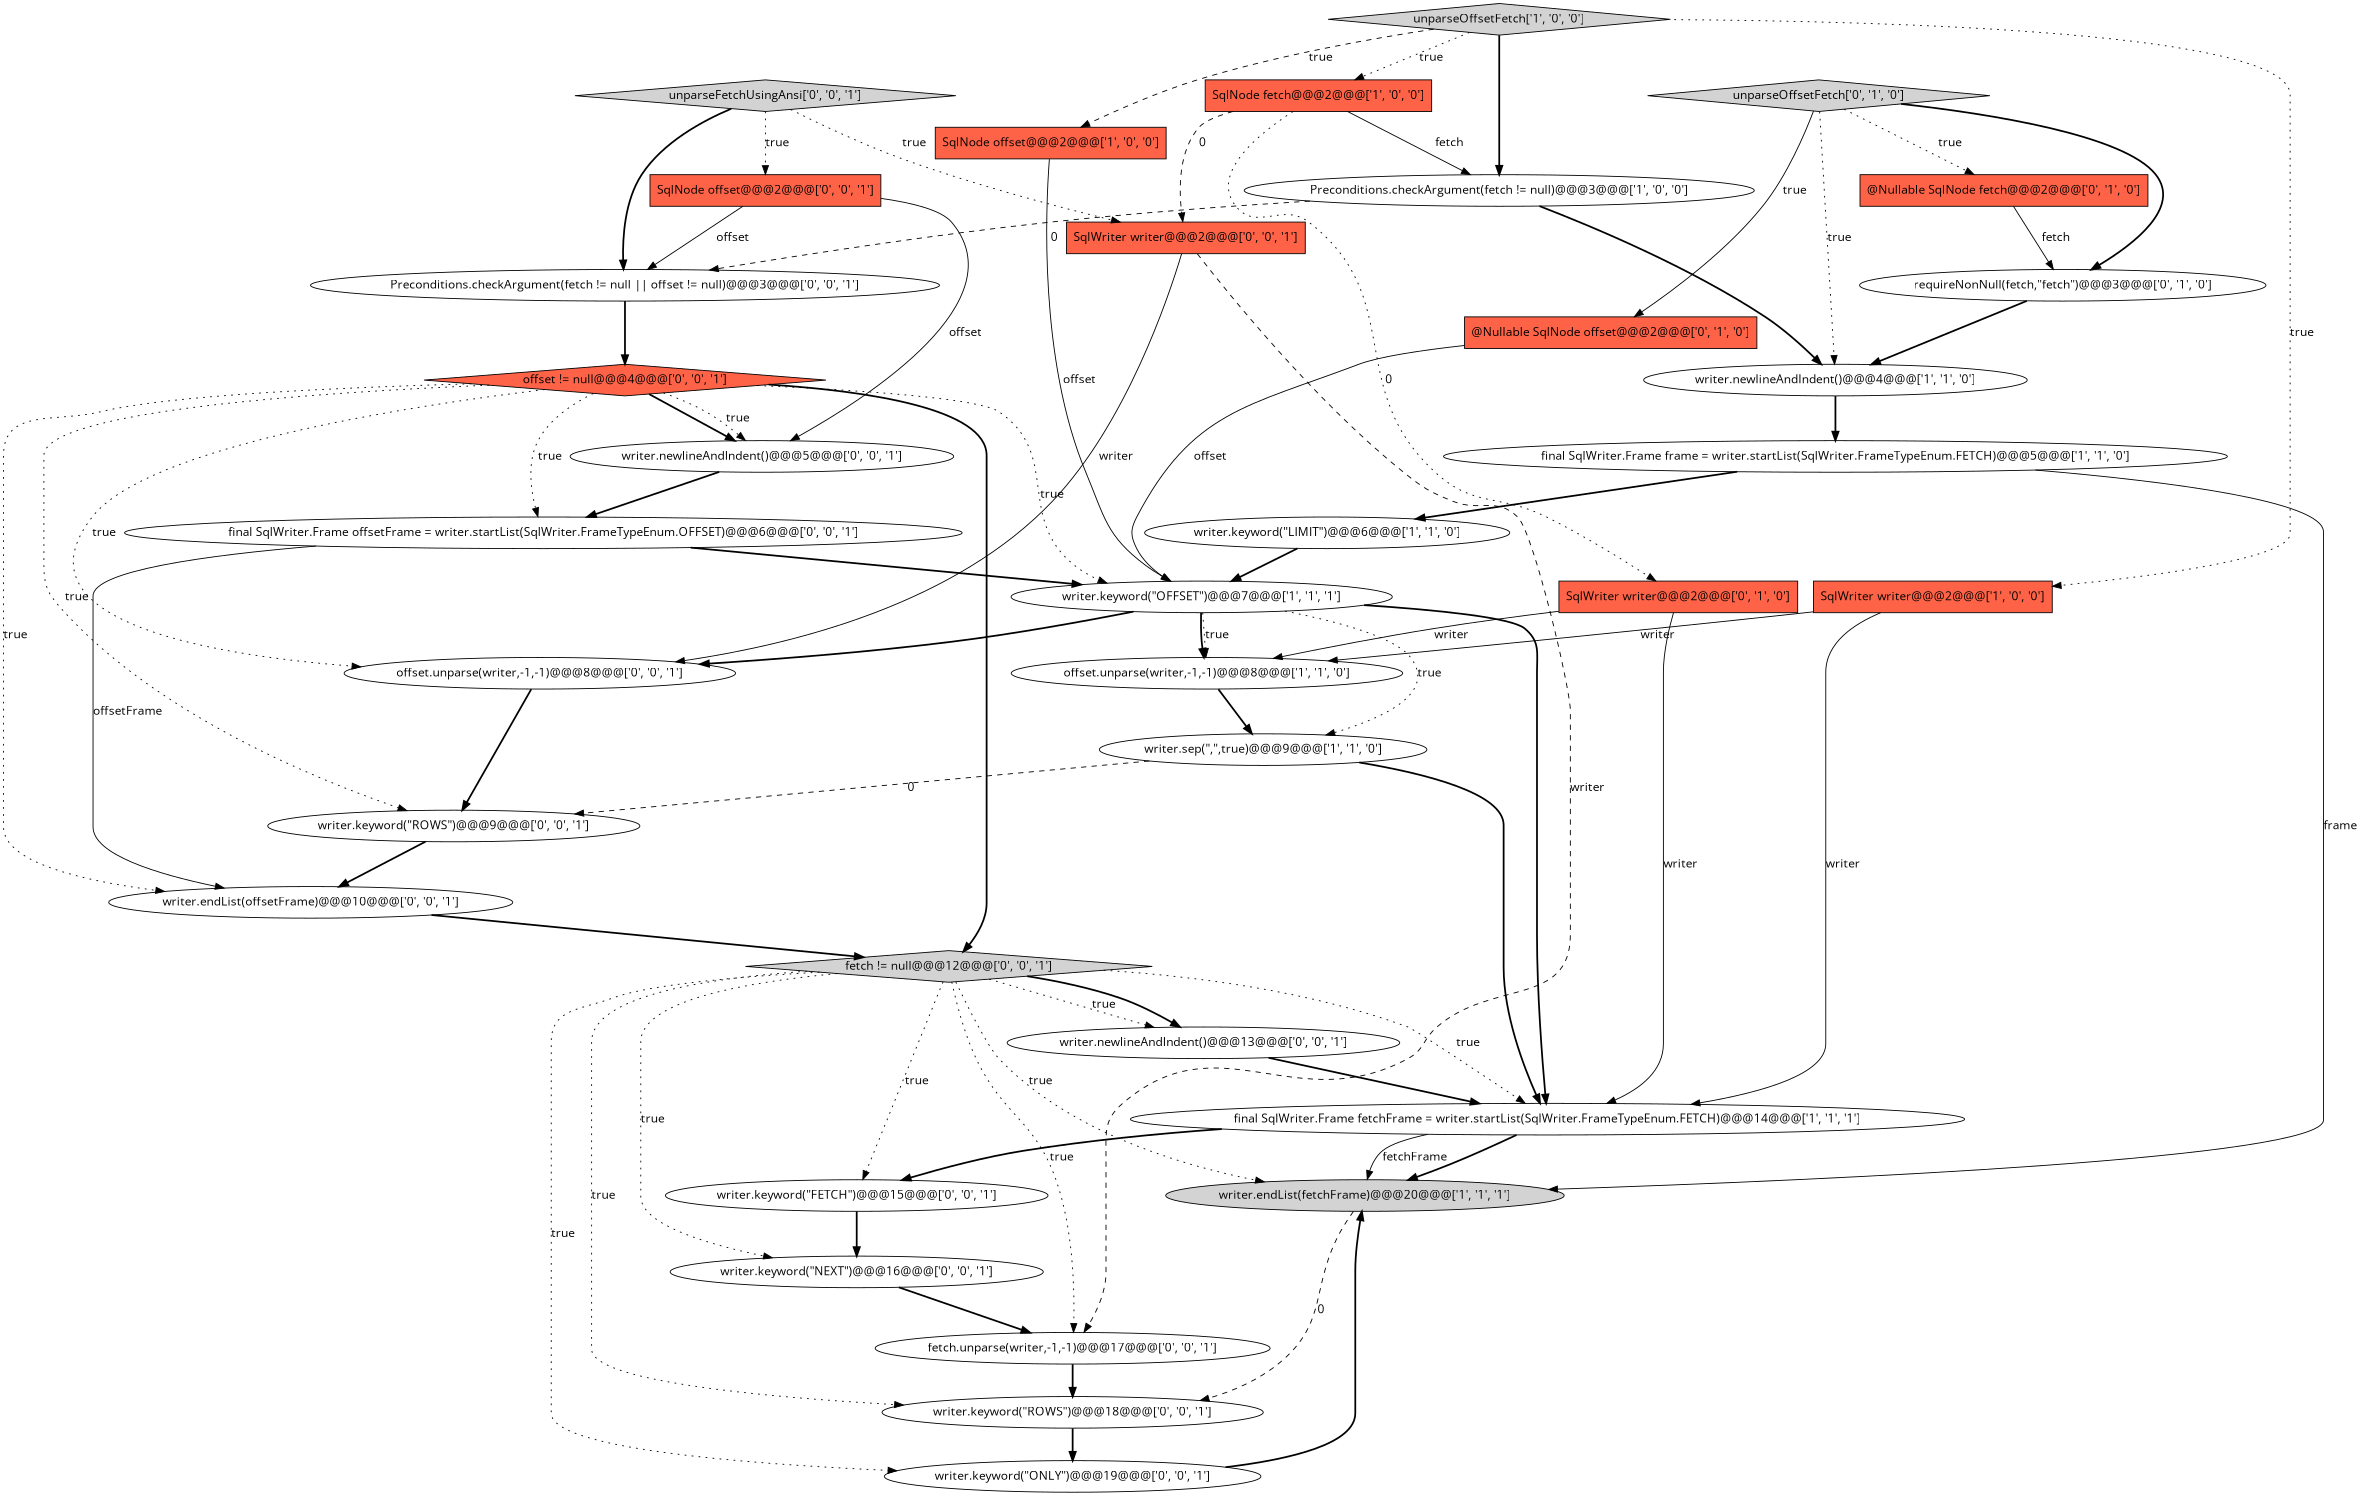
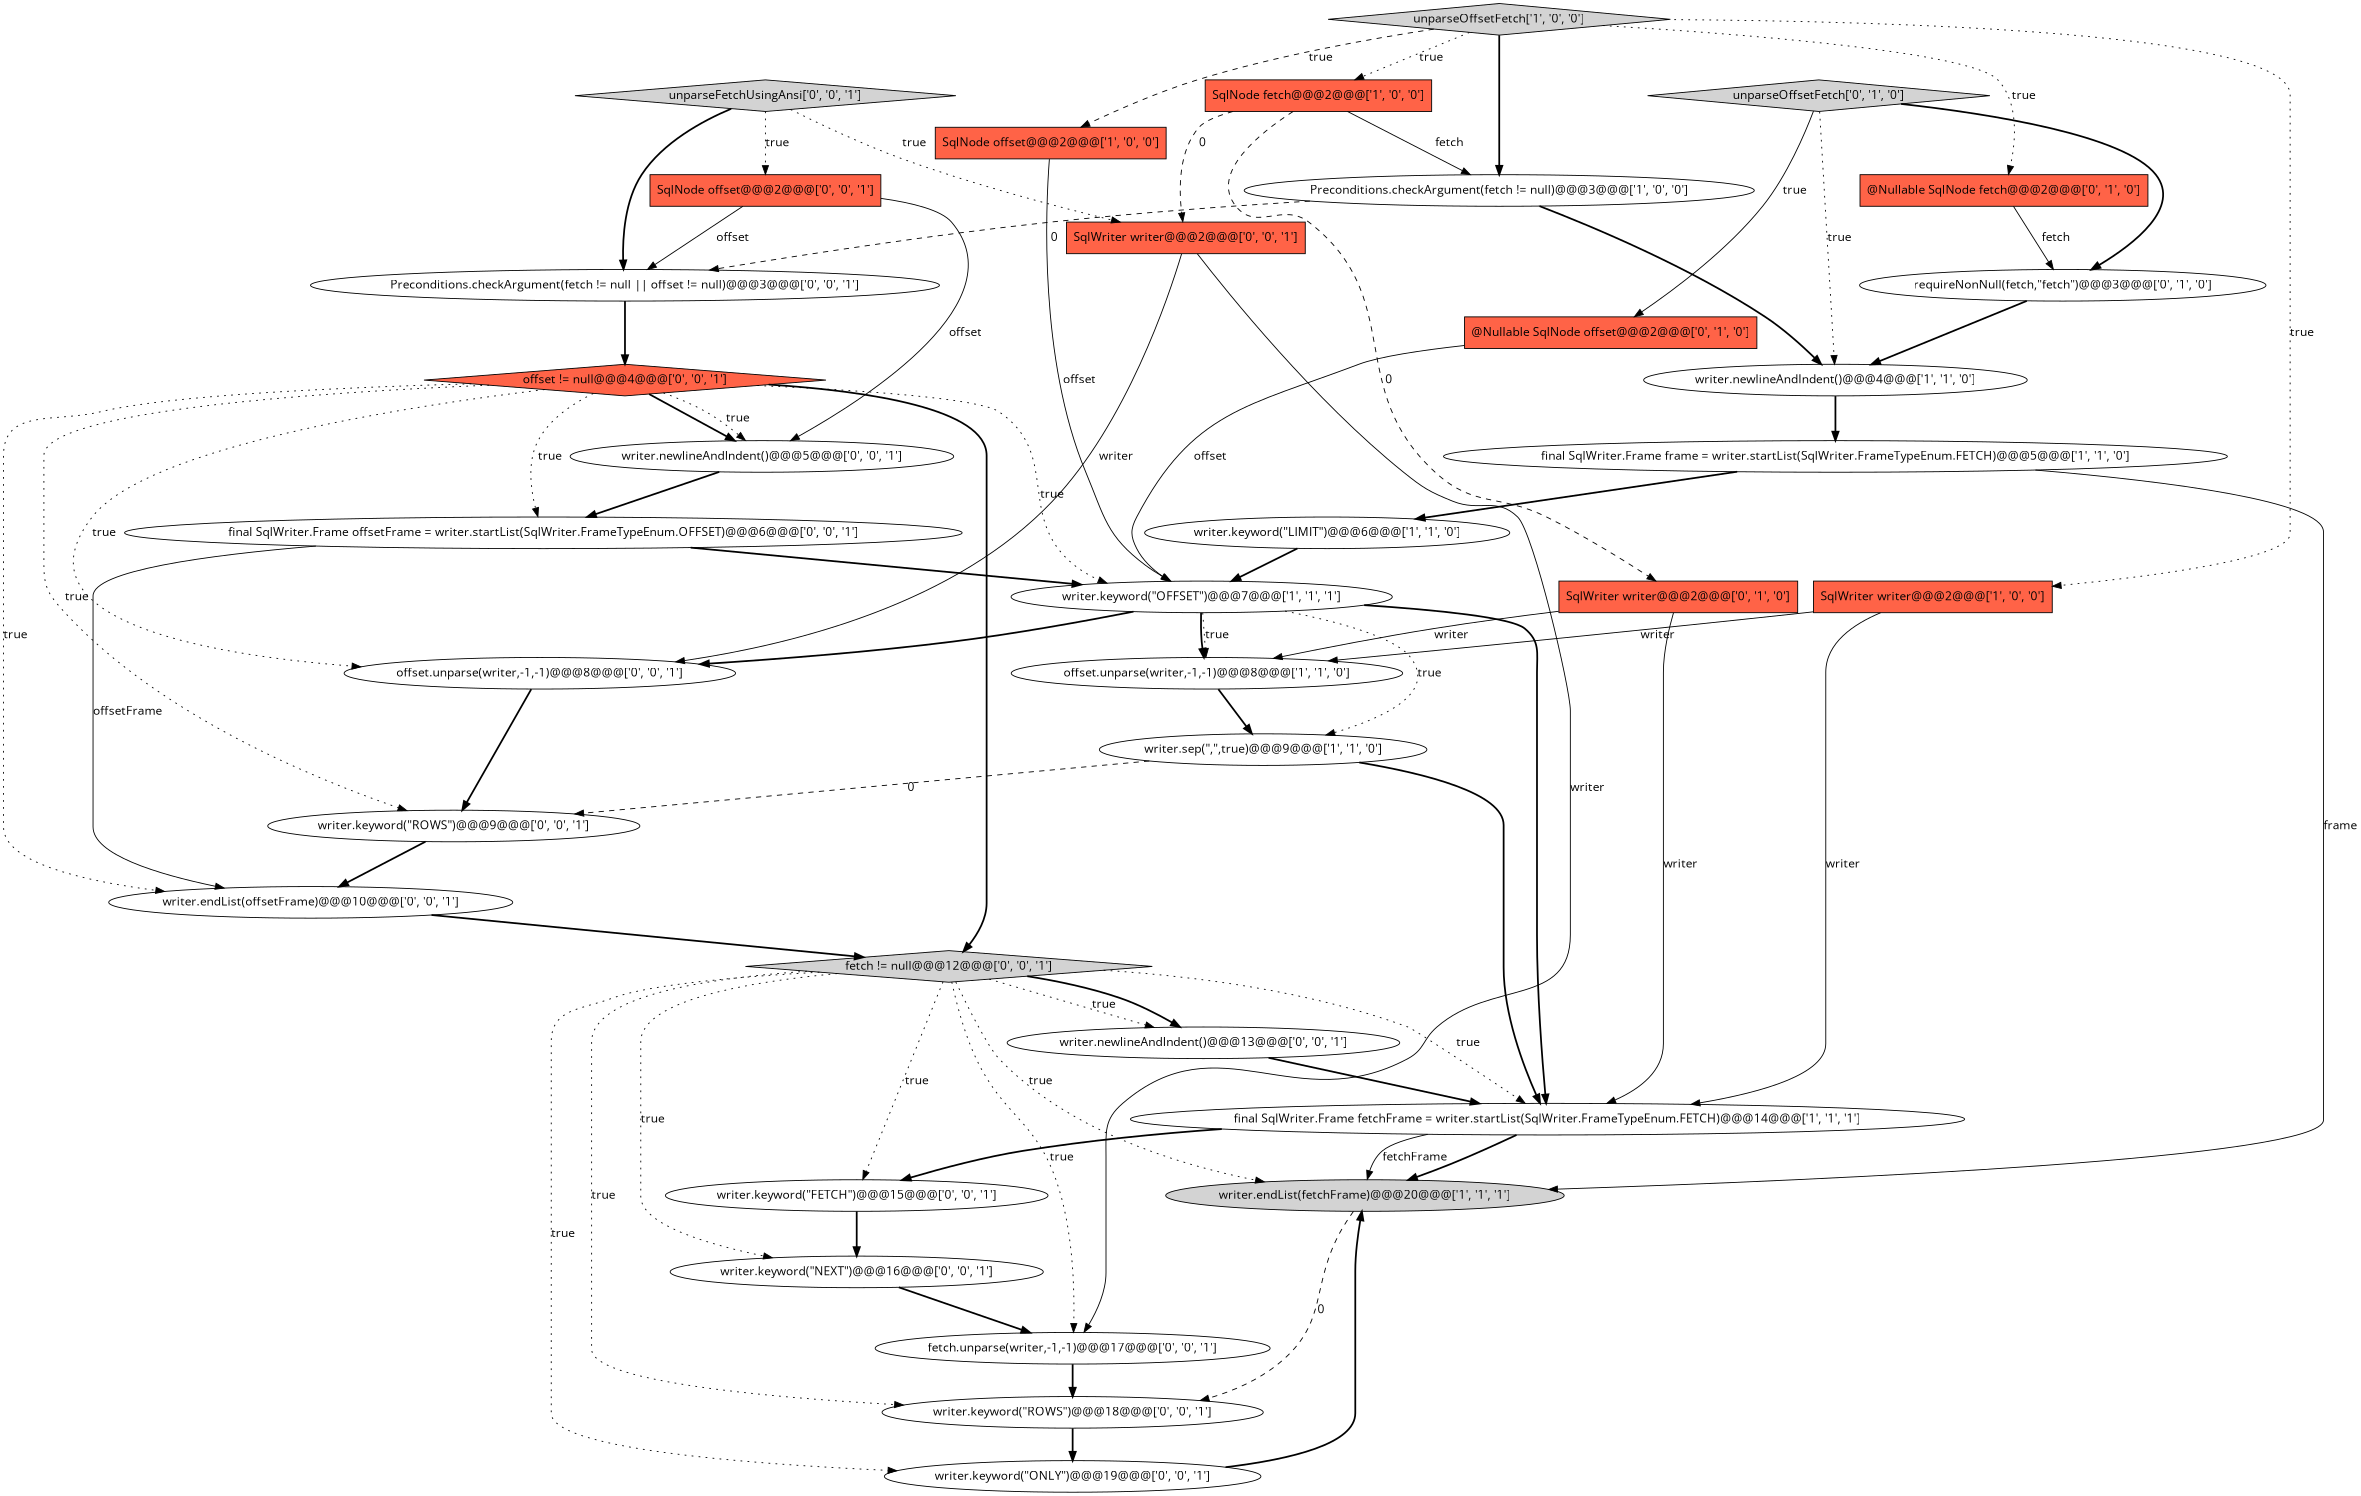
  digraph {
    fontname="Open Sans"
    node [fillcolor=white fontname="Open Sans" shape=ellipse style=filled]
    edge [fontname="Open Sans" style=bold]
    n1 [label="requireNonNull(fetch,\"fetch\")@@@3@@@['0', '1', '0']"]
    n2 [label="writer.newlineAndIndent()@@@4@@@['1', '1', '0']"]
    n3 [label="final SqlWriter.Frame frame = writer.startList(SqlWriter.FrameTypeEnum.FETCH)@@@5@@@['1', '1', '0']"]
    n4 [fillcolor=tomato label="@Nullable SqlNode offset@@@2@@@['0', '1', '0']" shape=box]
    n5 [label="writer.keyword(\"OFFSET\")@@@7@@@['1', '1', '1']"]
    n6 [label="final SqlWriter.Frame fetchFrame = writer.startList(SqlWriter.FrameTypeEnum.FETCH)@@@14@@@['1', '1', '1']"]
    n7 [label="offset.unparse(writer,-1,-1)@@@8@@@['1', '1', '0']"]
    n8 [label="writer.sep(\",\",true)@@@9@@@['1', '1', '0']"]
    n9 [label="offset.unparse(writer,-1,-1)@@@8@@@['0', '0', '1']"]
    n10 [fillcolor=tomato label="SqlWriter writer@@@2@@@['0', '1', '0']" shape=box]
    n11 [fillcolor=lightgray label="writer.endList(fetchFrame)@@@20@@@['1', '1', '1']"]
    n12 [label="writer.keyword(\"FETCH\")@@@15@@@['0', '0', '1']"]
    n13 [label="final SqlWriter.Frame offsetFrame = writer.startList(SqlWriter.FrameTypeEnum.OFFSET)@@@6@@@['0', '0', '1']"]
    n14 [label="writer.endList(offsetFrame)@@@10@@@['0', '0', '1']"]
    n15 [fillcolor=lightgray label="fetch != null@@@12@@@['0', '0', '1']" shape=diamond]
    n16 [label="writer.keyword(\"NEXT\")@@@16@@@['0', '0', '1']"]
    n17 [label="fetch.unparse(writer,-1,-1)@@@17@@@['0', '0', '1']"]
    n18 [label="writer.keyword(\"ROWS\")@@@18@@@['0', '0', '1']"]
    n19 [label="writer.keyword(\"ROWS\")@@@9@@@['0', '0', '1']"]
    n20 [label="Preconditions.checkArgument(fetch != null || offset != null)@@@3@@@['0', '0', '1']"]
    n21 [fillcolor=tomato label="offset != null@@@4@@@['0', '0', '1']" shape=diamond]
    n22 [label="writer.newlineAndIndent()@@@5@@@['0', '0', '1']"]
    n23 [label="writer.keyword(\"ONLY\")@@@19@@@['0', '0', '1']"]
    n24 [label="writer.keyword(\"LIMIT\")@@@6@@@['1', '1', '0']"]
    n25 [fillcolor=lightgray label="unparseOffsetFetch['0', '1', '0']" shape=diamond]
    n26 [fillcolor=tomato label="@Nullable SqlNode fetch@@@2@@@['0', '1', '0']" shape=box]
    n27 [fillcolor=lightgray label="unparseOffsetFetch['1', '0', '0']" shape=diamond]
    n28 [fillcolor=tomato label="SqlNode offset@@@2@@@['1', '0', '0']" shape=box]
    n29 [label="Preconditions.checkArgument(fetch != null)@@@3@@@['1', '0', '0']"]
    n30 [fillcolor=tomato label="SqlWriter writer@@@2@@@['1', '0', '0']" shape=box]
    n31 [fillcolor=tomato label="SqlNode fetch@@@2@@@['1', '0', '0']" shape=box]
    n32 [fillcolor=tomato label="SqlWriter writer@@@2@@@['0', '0', '1']" shape=box]
    n33 [label="writer.newlineAndIndent()@@@13@@@['0', '0', '1']"]
    n34 [fillcolor=tomato label="SqlNode offset@@@2@@@['0', '0', '1']" shape=box]
    n35 [fillcolor=lightgray label="unparseFetchUsingAnsi['0', '0', '1']" shape=diamond]
    n1 -> n2
    n2 -> n3
    n3 -> n11 [label=frame style=solid]
    n3 -> n24
    n4 -> n5 [label=offset style=solid]
    n5 -> n6
    n5 -> n7 [label=true style=dotted]
    n5 -> n7
    n5 -> n8 [label=true style=dotted]
    n5 -> n9
    n6 -> n11
    n6 -> n11 [label=fetchFrame style=solid]
    n6 -> n12
    n7 -> n8
    n8 -> n6
    n8 -> n19 [label=0 style=dashed]
    n9 -> n19
    n10 -> n6 [label=writer style=solid]
    n10 -> n7 [label=writer style=solid]
    n11 -> n18 [label=0 style=dashed]
    n12 -> n16
    n13 -> n5
    n13 -> n14 [label=offsetFrame style=solid]
    n14 -> n15
    n15 -> n6 [label=true style=dotted]
    n15 -> n11 [label=true style=dotted]
    n15 -> n12 [label=true style=dotted]
    n15 -> n16 [label=true style=dotted]
    n15 -> n17 [label=true style=dotted]
    n15 -> n18 [label=true style=dotted]
    n15 -> n23 [label=true style=dotted]
    n15 -> n33 [label=true style=dotted]
    n15 -> n33
    n16 -> n17
    n17 -> n18
    n18 -> n23
    n19 -> n14
    n20 -> n21
    n21 -> n5 [label=true style=dotted]
    n21 -> n9 [label=true style=dotted]
    n21 -> n13 [label=true style=dotted]
    n21 -> n14 [label=true style=dotted]
    n21 -> n15
    n21 -> n19 [label=true style=dotted]
    n21 -> n22
    n21 -> n22 [label=true style=dotted]
    n22 -> n13
    n23 -> n11
    n24 -> n5
    n25 -> n1
    n25 -> n2 [label=true style=dotted]
    n25 -> n4 [label=true style=solid]
-   n25 -> n26 [label=true style=dotted]
+   n27 -> n26 [label=true style=dotted]
    n26 -> n1 [label=fetch style=solid]
    n27 -> n28 [label=true style=dashed]
    n27 -> n29
    n27 -> n30 [label=true style=dotted]
    n27 -> n31 [label=true style=dotted]
    n28 -> n5 [label=offset style=solid]
    n29 -> n2
    n29 -> n20 [label=0 style=dashed]
    n30 -> n6 [label=writer style=solid]
    n30 -> n7 [label=writer style=solid]
-   n31 -> n10 [label=0 style=dotted]
+   n31 -> n10 [label=0 style=dashed]
    n31 -> n29 [label=fetch style=solid]
    n31 -> n32 [label=0 style=dashed]
    n32 -> n9 [label=writer style=solid]
-   n32 -> n17 [label=writer style=dashed]
+   n32 -> n17 [label=writer style=solid]
    n33 -> n6
    n34 -> n20 [label=offset style=solid]
    n34 -> n22 [label=offset style=solid]
    n35 -> n20
    n35 -> n32 [label=true style=dotted]
    n35 -> n34 [label=true style=dotted]
  }
